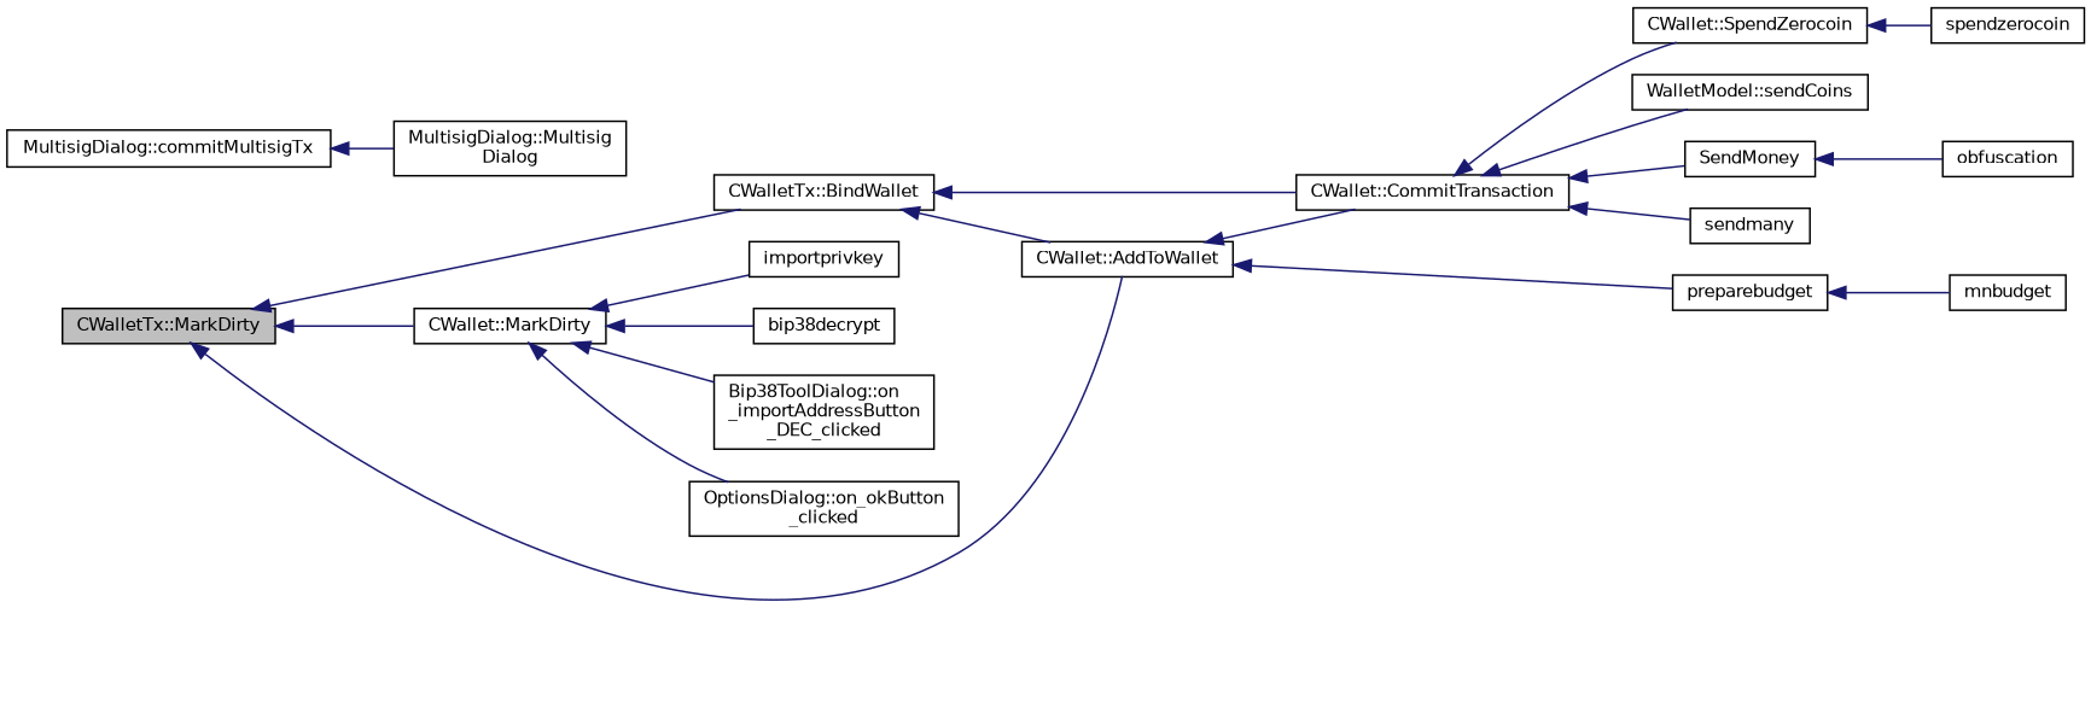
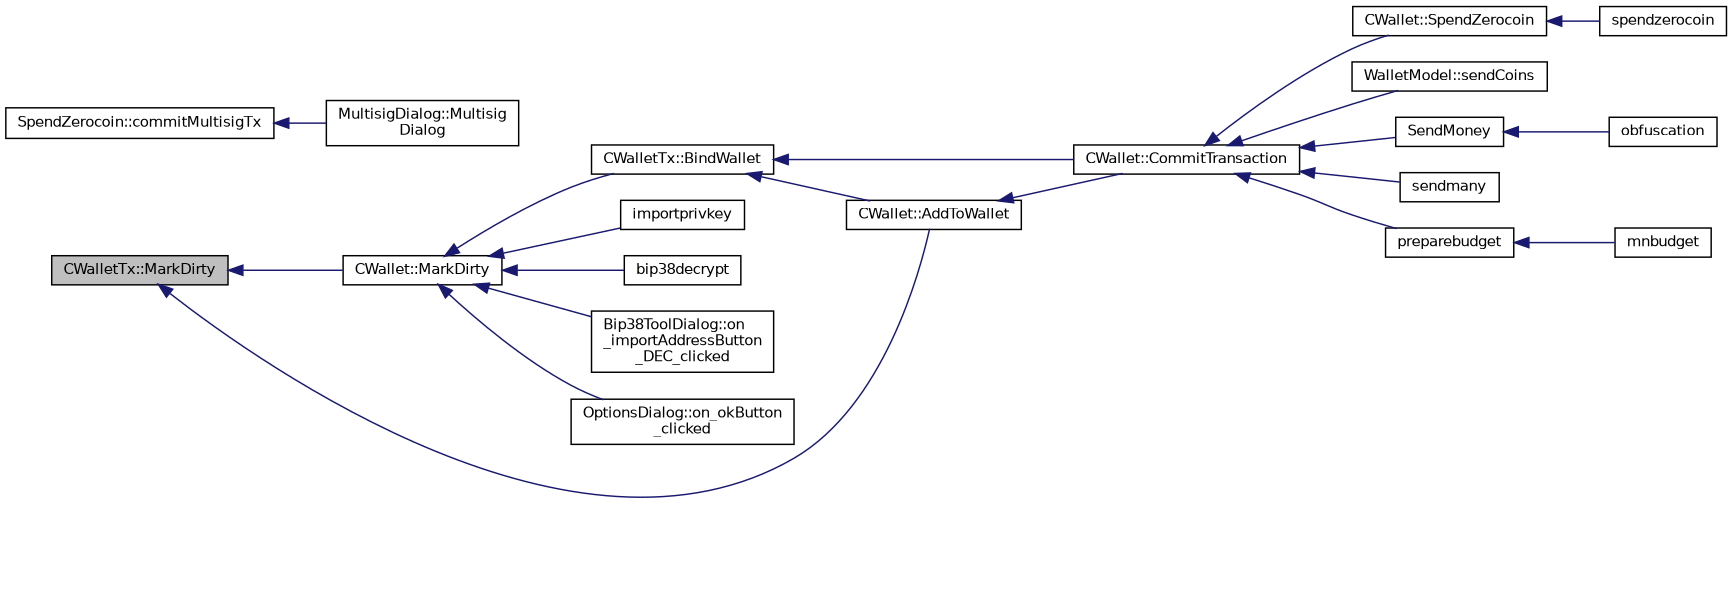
  digraph {
    rankdir=LR
    node [color=black fillcolor=white fontname=Helvetica fontsize=10 shape=record style=filled]
    edge [color=midnightblue dir=back fontname=Helvetica fontsize=10 labelfontname=Helvetica labelfontsize=10 style=solid]
    n1 [fillcolor=grey75 fontcolor=black height=0.2 label="CWalletTx::MarkDirty" width=0.4]
    n2 [height=0.2 label="CWallet::MarkDirty" width=0.4]
    n3 [height=0.2 label="CWallet::AddToWallet" width=0.4]
    n4 [height=0.2 label="CWalletTx::BindWallet" width=0.4]
    n5 [height=0.2 label="Bip38ToolDialog::on\l_importAddressButton\l_DEC_clicked" width=0.4]
    n6 [height=0.2 label="OptionsDialog::on_okButton\l_clicked" width=0.4]
    n7 [height=0.2 label=importprivkey width=0.4]
    n8 [height=0.2 label=bip38decrypt width=0.4]
    n9 [height=0.2 label="CWallet::CommitTransaction" width=0.4]
    n10 [height=0.2 label="WalletModel::sendCoins" width=0.4]
    n11 [height=0.2 label=preparebudget width=0.4]
    n12 [height=0.2 label=SendMoney width=0.4]
    n13 [height=0.2 label=sendmany width=0.4]
    n14 [height=0.2 label="CWallet::SpendZerocoin" width=0.4]
-   n15 [height=0.2 label="MultisigDialog::commitMultisigTx" width=0.4]
+   n15 [height=0.2 label="SpendZerocoin::commitMultisigTx" width=0.4]
    n16 [height=0.2 label="MultisigDialog::Multisig\lDialog" width=0.4]
    n17 [height=0.2 label=mnbudget width=0.4]
    n18 [height=0.2 label=obfuscation width=0.4]
    n19 [height=0.2 label=spendzerocoin width=0.4]
    n1 -> n2
    n1 -> n3
-   n1 -> n4
+   n2 -> n4
    n2 -> n5
    n2 -> n6
    n2 -> n7
    n2 -> n8
    n3 -> n9
    n4 -> n3
    n4 -> n9
    n9 -> n10
-   n3 -> n11
+   n9 -> n11
    n9 -> n12
    n9 -> n13
    n9 -> n14
    n11 -> n17
    n12 -> n18
    n14 -> n19
    n15 -> n16
  }
